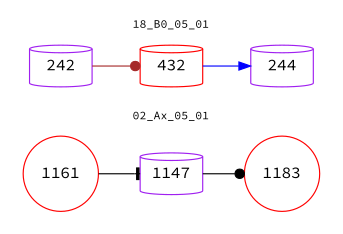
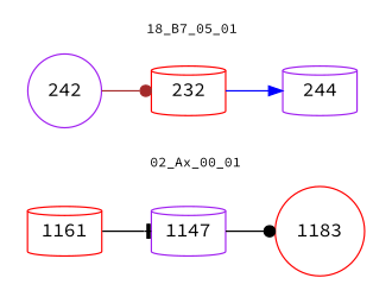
  digraph {
    fontname="Source Code Pro"
    rankdir=LR
    node [color=red fontname="Source Code Pro" shape=cylinder]
    edge [arrowhead=dot color=black fontname="Source Code Pro"]
-   n1 [label=1161 shape=circle]
+   n1 [label=1161]
    n2 [color=purple label=1147]
    n3 [label=1183 shape=circle]
-   n4 [color=purple label=242]
-   n5 [label=432]
+   n4 [color=purple label=242 shape=circle]
+   n5 [label=232]
    n6 [color=purple label=244]
    subgraph cluster_1 {
      color=white
      fontsize=10
-     label="02_Ax_05_01"
+     label="02_Ax_00_01"
      n1
      n2
      n3
    }
    subgraph cluster_2 {
      color=white
      fontsize=10
-     label="18_B0_05_01"
+     label="18_B7_05_01"
      n4
      n5
      n6
    }
    n1 -> n2 [arrowhead=tee]
    n2 -> n3
    n4 -> n5 [color=brown]
    n5 -> n6 [arrowhead=normal color=blue]
  }
